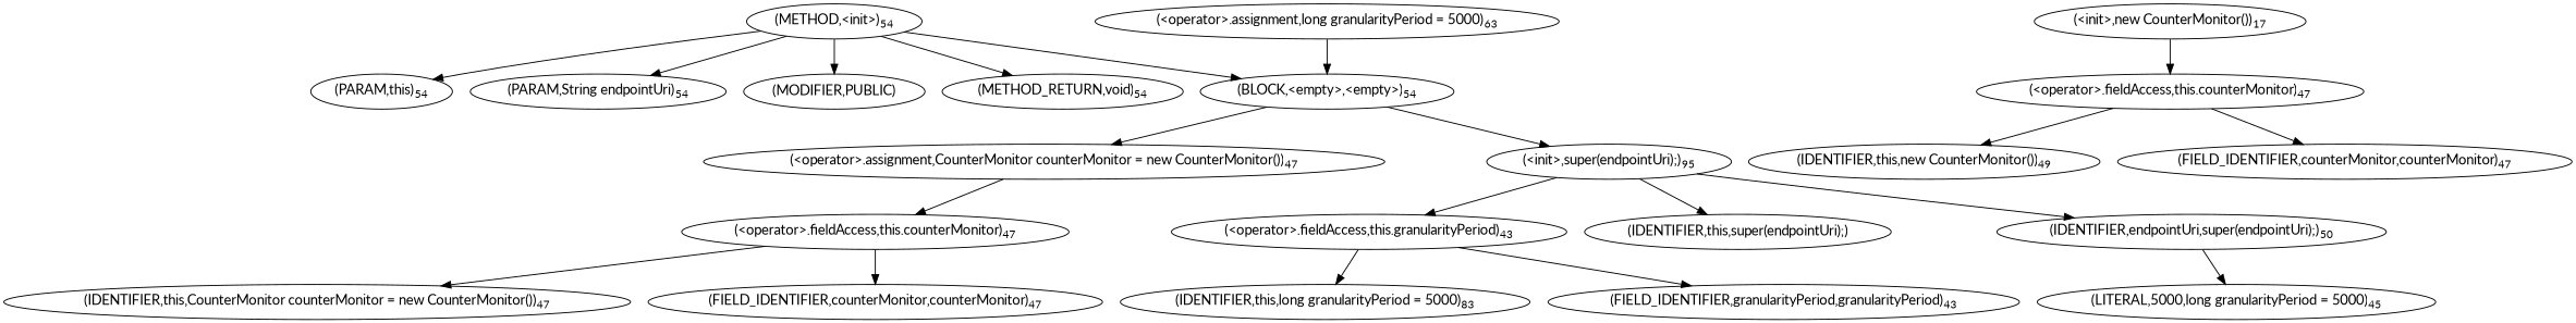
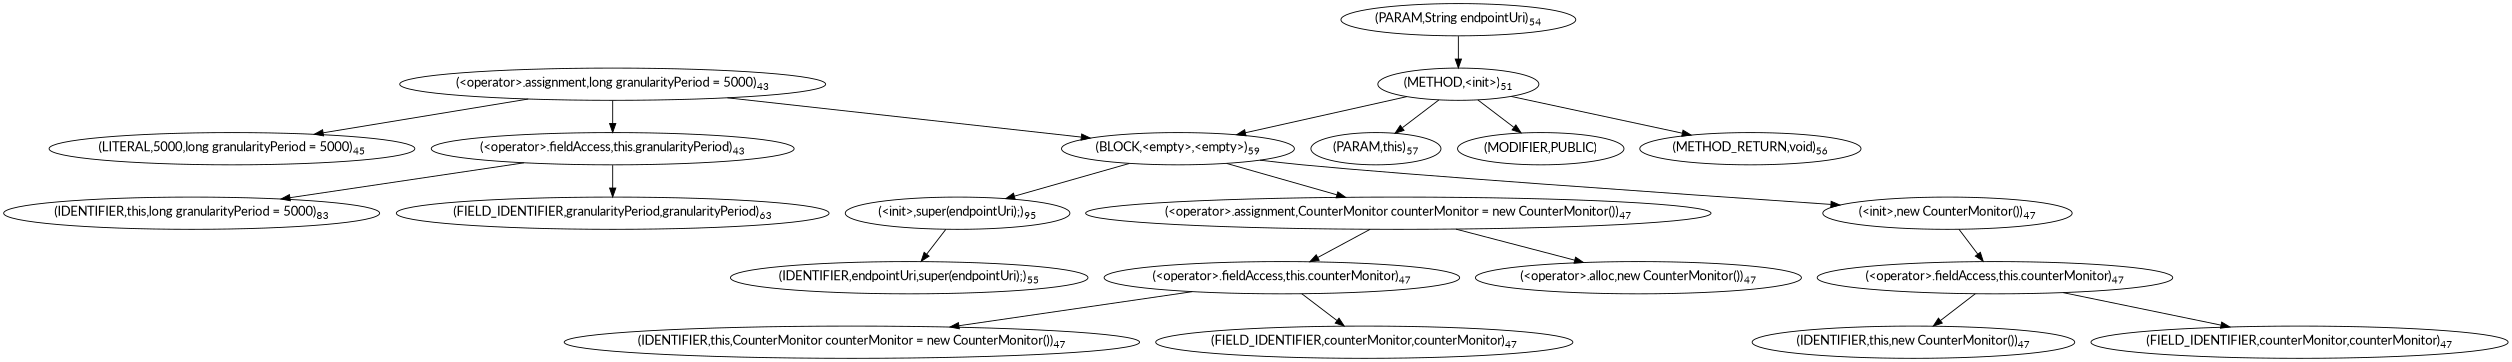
  digraph {
    fontname=Lato
    node [fontname=Lato]
    edge [fontname=Lato]
-   n1 [label=<(METHOD,&lt;init&gt;)<SUB>54</SUB>>]
-   n2 [label=<(PARAM,this)<SUB>54</SUB>>]
+   n1 [label=<(METHOD,&lt;init&gt;)<SUB>51</SUB>>]
+   n2 [label=<(PARAM,this)<SUB>57</SUB>>]
    n3 [label=<(PARAM,String endpointUri)<SUB>54</SUB>>]
-   n4 [label=<(BLOCK,&lt;empty&gt;,&lt;empty&gt;)<SUB>54</SUB>>]
+   n4 [label=<(BLOCK,&lt;empty&gt;,&lt;empty&gt;)<SUB>59</SUB>>]
    n5 [label=<(MODIFIER,PUBLIC)>]
-   n6 [label=<(METHOD_RETURN,void)<SUB>54</SUB>>]
+   n6 [label=<(METHOD_RETURN,void)<SUB>56</SUB>>]
    n7 [label=<(&lt;operator&gt;.assignment,CounterMonitor counterMonitor = new CounterMonitor())<SUB>47</SUB>>]
-   n8 [label=<(&lt;init&gt;,new CounterMonitor())<SUB>17</SUB>>]
+   n8 [label=<(&lt;init&gt;,new CounterMonitor())<SUB>47</SUB>>]
    n9 [label=<(&lt;init&gt;,super(endpointUri);)<SUB>95</SUB>>]
-   n10 [label=<(&lt;operator&gt;.assignment,long granularityPeriod = 5000)<SUB>63</SUB>>]
+   n10 [label=<(&lt;operator&gt;.assignment,long granularityPeriod = 5000)<SUB>43</SUB>>]
    n11 [label=<(&lt;operator&gt;.fieldAccess,this.granularityPeriod)<SUB>43</SUB>>]
    n12 [label=<(LITERAL,5000,long granularityPeriod = 5000)<SUB>45</SUB>>]
    n13 [label=<(&lt;operator&gt;.fieldAccess,this.counterMonitor)<SUB>47</SUB>>]
+   n14 [label=<(&lt;operator&gt;.alloc,new CounterMonitor())<SUB>47</SUB>>]
    n15 [label=<(&lt;operator&gt;.fieldAccess,this.counterMonitor)<SUB>47</SUB>>]
-   n16 [label=<(IDENTIFIER,this,super(endpointUri);)>]
-   n17 [label=<(IDENTIFIER,endpointUri,super(endpointUri);)<SUB>50</SUB>>]
+   n17 [label=<(IDENTIFIER,endpointUri,super(endpointUri);)<SUB>55</SUB>>]
    n18 [label=<(IDENTIFIER,this,long granularityPeriod = 5000)<SUB>83</SUB>>]
-   n19 [label=<(FIELD_IDENTIFIER,granularityPeriod,granularityPeriod)<SUB>43</SUB>>]
+   n19 [label=<(FIELD_IDENTIFIER,granularityPeriod,granularityPeriod)<SUB>63</SUB>>]
    n20 [label=<(IDENTIFIER,this,CounterMonitor counterMonitor = new CounterMonitor())<SUB>47</SUB>>]
    n21 [label=<(FIELD_IDENTIFIER,counterMonitor,counterMonitor)<SUB>47</SUB>>]
-   n22 [label=<(IDENTIFIER,this,new CounterMonitor())<SUB>49</SUB>>]
+   n22 [label=<(IDENTIFIER,this,new CounterMonitor())<SUB>47</SUB>>]
    n23 [label=<(FIELD_IDENTIFIER,counterMonitor,counterMonitor)<SUB>47</SUB>>]
    n1 -> n2
-   n1 -> n3
+   n3 -> n1
    n1 -> n4
    n1 -> n5
    n1 -> n6
    n4 -> n7
+   n4 -> n8
    n4 -> n9
    n7 -> n13
+   n7 -> n14
    n8 -> n15
-   n9 -> n16
    n9 -> n17
    n10 -> n4
-   n9 -> n11
-   n17 -> n12
+   n10 -> n11
+   n10 -> n12
    n11 -> n18
    n11 -> n19
    n13 -> n20
    n13 -> n21
    n15 -> n22
    n15 -> n23
  }
